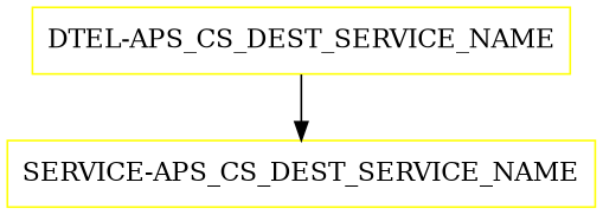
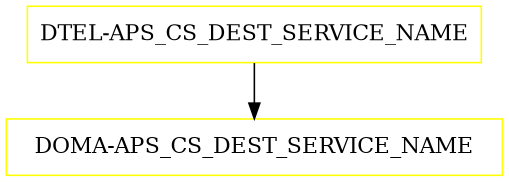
  digraph {
    node [color=yellow shape=box]
    "DTEL-APS_CS_DEST_SERVICE_NAME"
-   "DOMA-APS_CS_DEST_SERVICE_NAME" [label="SERVICE-APS_CS_DEST_SERVICE_NAME"]
+   "DOMA-APS_CS_DEST_SERVICE_NAME"
    "DTEL-APS_CS_DEST_SERVICE_NAME" -> "DOMA-APS_CS_DEST_SERVICE_NAME"
  }
